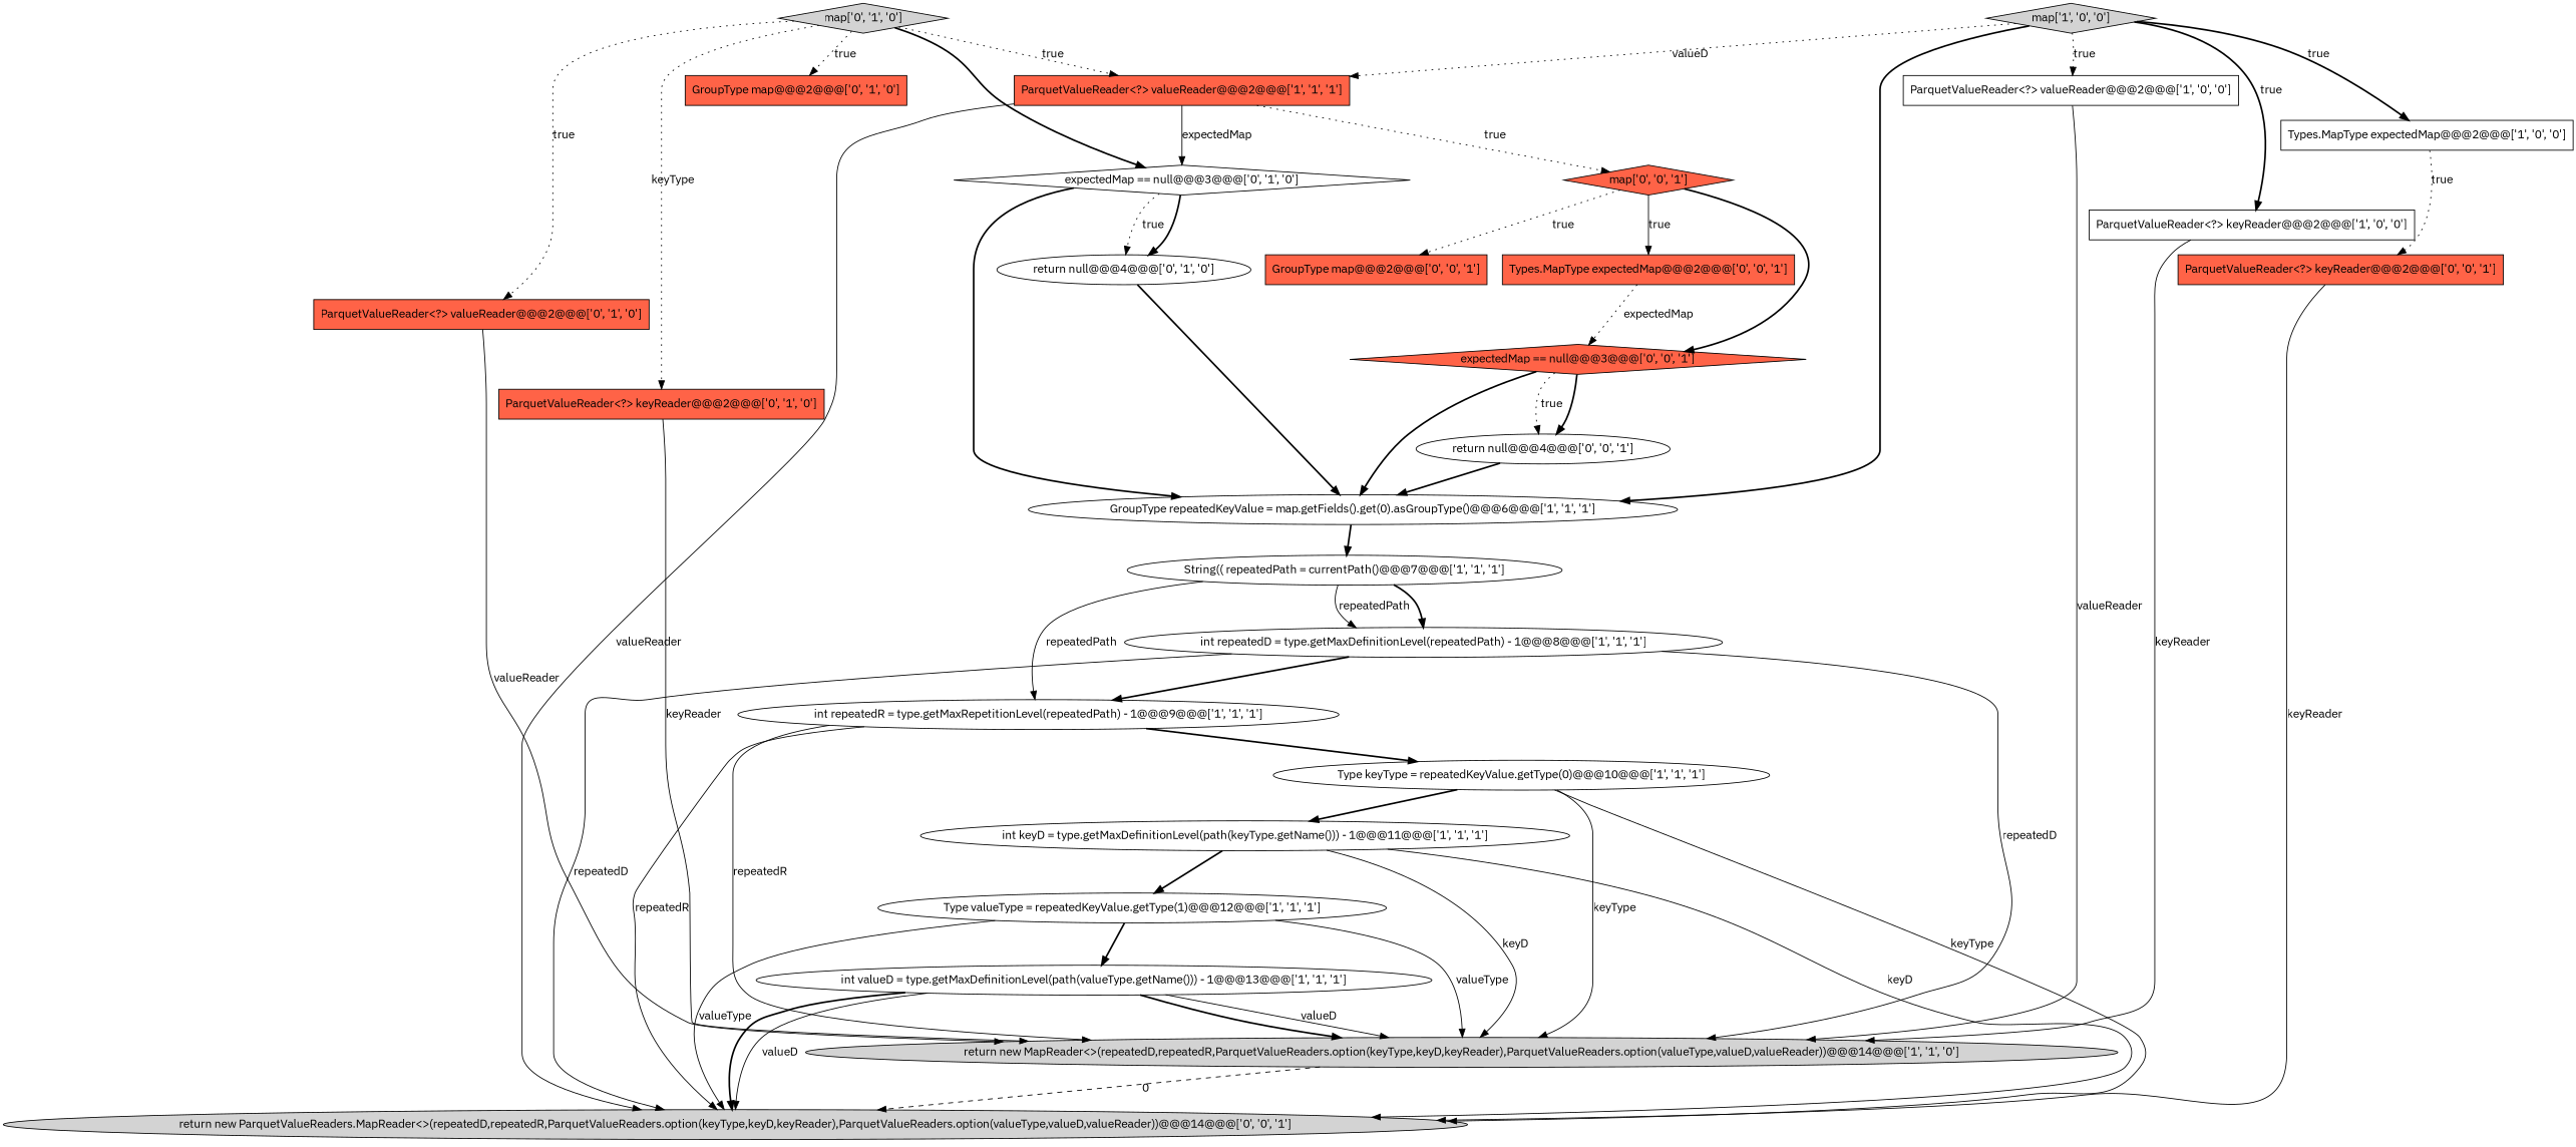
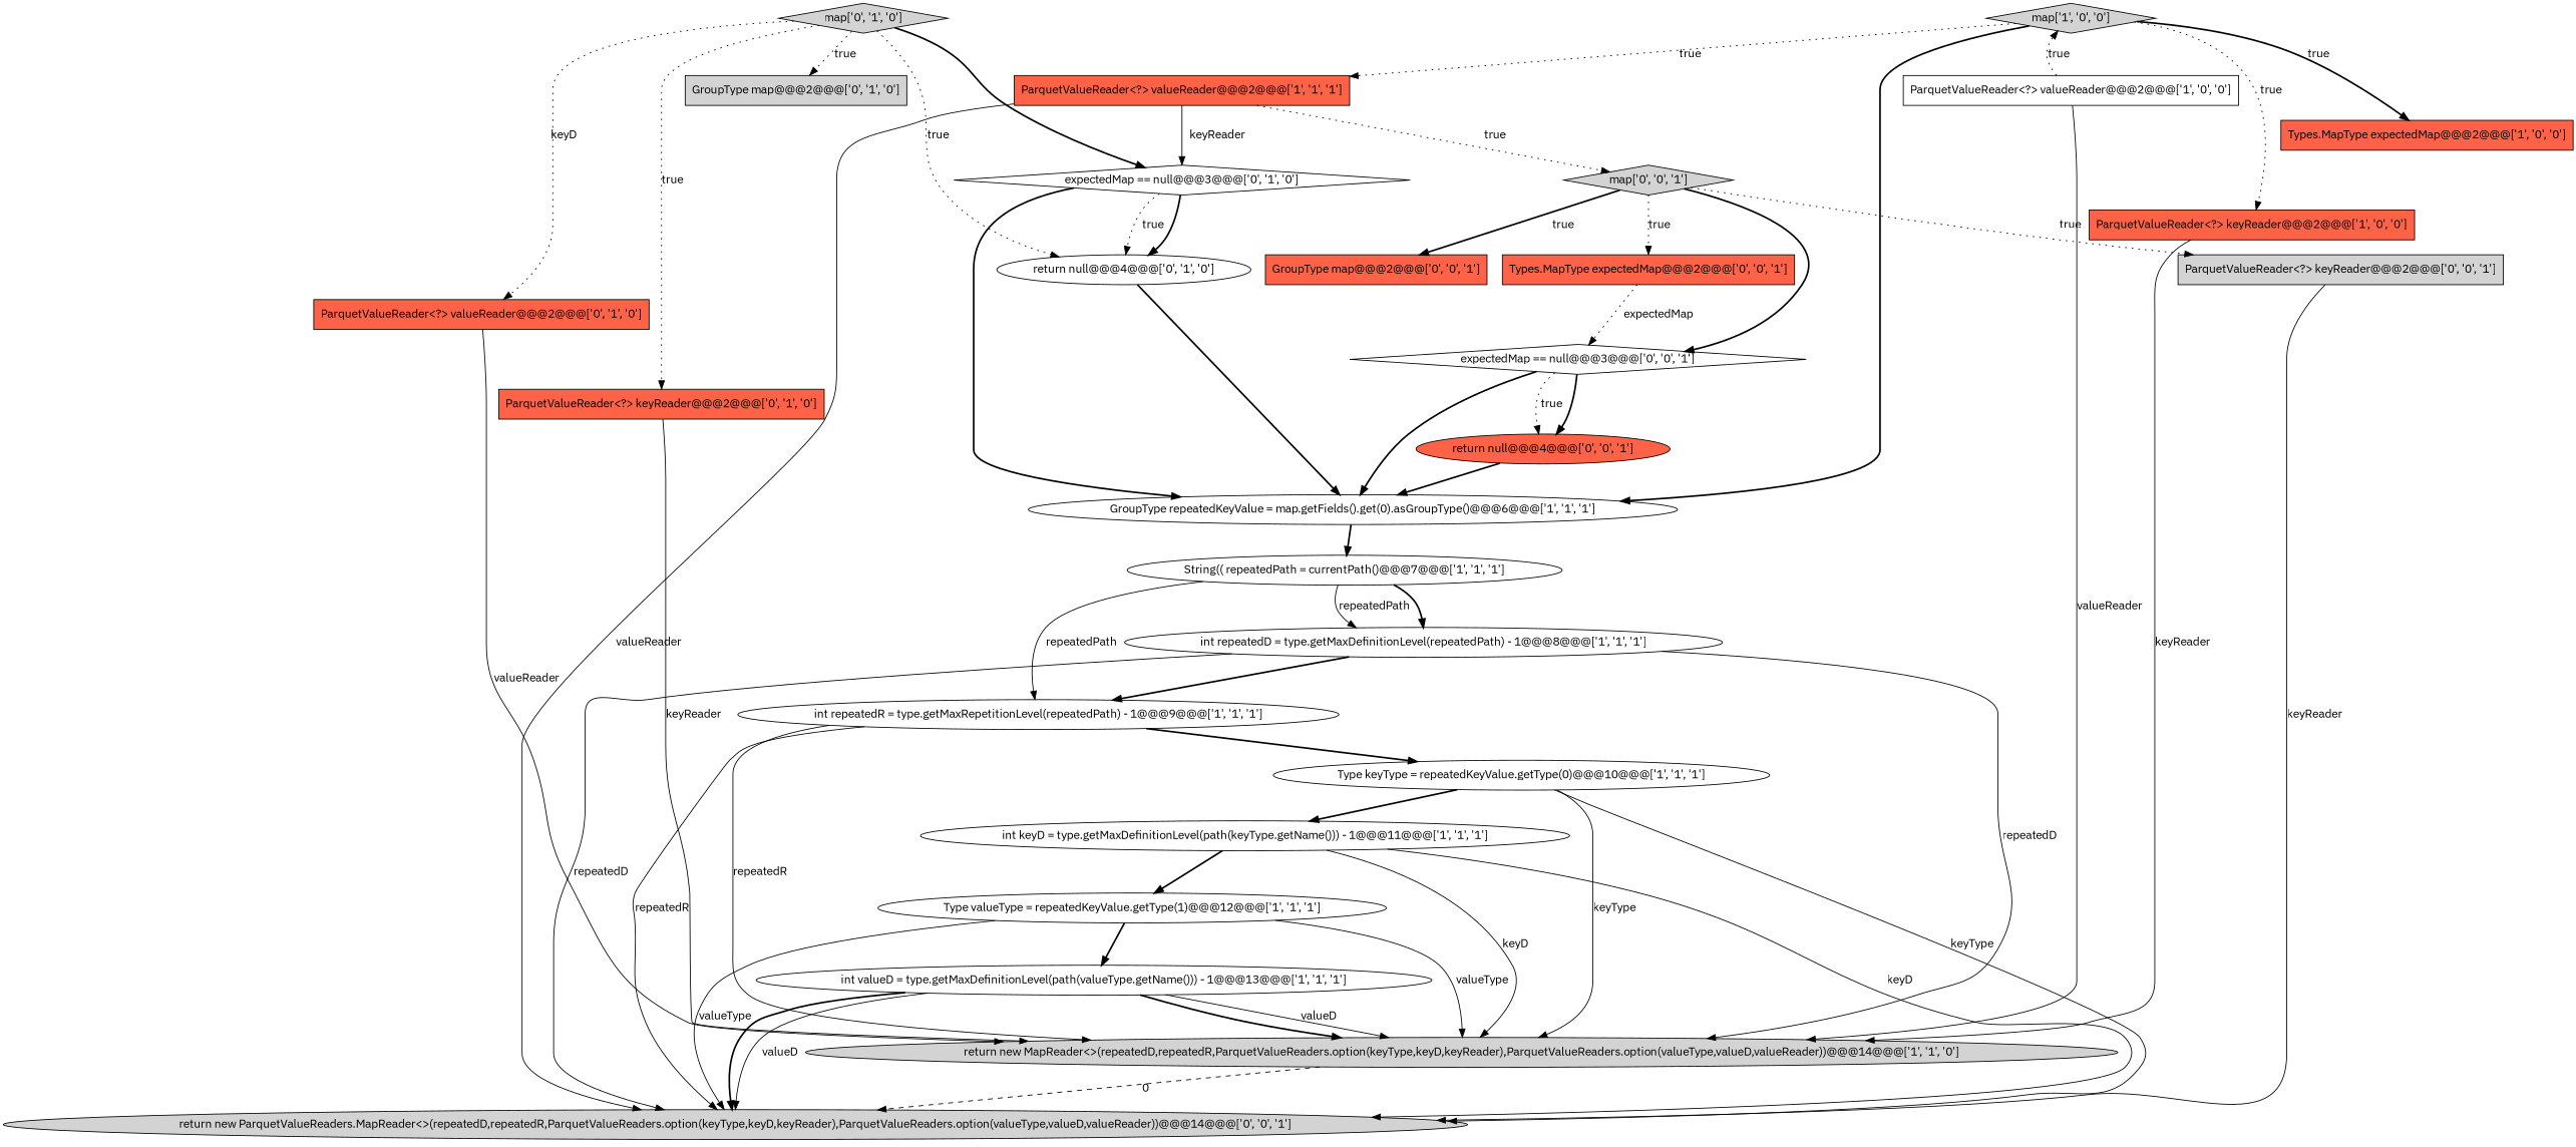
  digraph {
    fontname="IBM Plex Sans"
    node [fillcolor=white fontname="IBM Plex Sans" shape=ellipse style=filled]
    edge [fontname="IBM Plex Sans" style=solid]
    n1 [label="Type keyType = repeatedKeyValue.getType(0)@@@10@@@['1', '1', '1']"]
    n2 [fillcolor=lightgray label="return new MapReader<>(repeatedD,repeatedR,ParquetValueReaders.option(keyType,keyD,keyReader),ParquetValueReaders.option(valueType,valueD,valueReader))@@@14@@@['1', '1', '0']"]
    n3 [label="int keyD = type.getMaxDefinitionLevel(path(keyType.getName())) - 1@@@11@@@['1', '1', '1']"]
    n4 [fillcolor=lightgray label="return new ParquetValueReaders.MapReader<>(repeatedD,repeatedR,ParquetValueReaders.option(keyType,keyD,keyReader),ParquetValueReaders.option(valueType,valueD,valueReader))@@@14@@@['0', '0', '1']"]
    n5 [label="Type valueType = repeatedKeyValue.getType(1)@@@12@@@['1', '1', '1']"]
-   n6 [fillcolor=tomato label="map['0', '0', '1']" shape=diamond]
+   n6 [fillcolor=lightgray label="map['0', '0', '1']" shape=diamond]
    n7 [fillcolor=tomato label="Types.MapType expectedMap@@@2@@@['0', '0', '1']" shape=box]
-   n8 [fillcolor=tomato label="expectedMap == null@@@3@@@['0', '0', '1']" shape=diamond]
+   n8 [label="expectedMap == null@@@3@@@['0', '0', '1']" shape=diamond]
    n9 [fillcolor=tomato label="GroupType map@@@2@@@['0', '0', '1']" shape=box]
-   n10 [fillcolor=tomato label="ParquetValueReader<?> keyReader@@@2@@@['0', '0', '1']" shape=box]
+   n10 [fillcolor=lightgray label="ParquetValueReader<?> keyReader@@@2@@@['0', '0', '1']" shape=box]
    n11 [label="GroupType repeatedKeyValue = map.getFields().get(0).asGroupType()@@@6@@@['1', '1', '1']"]
-   n12 [label="return null@@@4@@@['0', '0', '1']"]
+   n12 [fillcolor=tomato label="return null@@@4@@@['0', '0', '1']"]
    n13 [fillcolor=tomato label="ParquetValueReader<?> valueReader@@@2@@@['1', '1', '1']" shape=box]
    n14 [label="expectedMap == null@@@3@@@['0', '1', '0']" shape=diamond]
    n15 [label="int valueD = type.getMaxDefinitionLevel(path(valueType.getName())) - 1@@@13@@@['1', '1', '1']"]
    n16 [label="int repeatedD = type.getMaxDefinitionLevel(repeatedPath) - 1@@@8@@@['1', '1', '1']"]
    n17 [label="int repeatedR = type.getMaxRepetitionLevel(repeatedPath) - 1@@@9@@@['1', '1', '1']"]
-   n18 [label="Types.MapType expectedMap@@@2@@@['1', '0', '0']" shape=box]
+   n18 [fillcolor=tomato label="Types.MapType expectedMap@@@2@@@['1', '0', '0']" shape=box]
    n19 [label="ParquetValueReader<?> valueReader@@@2@@@['1', '0', '0']" shape=box]
    n20 [fillcolor=lightgray label="map['1', '0', '0']" shape=diamond]
-   n21 [label="ParquetValueReader<?> keyReader@@@2@@@['1', '0', '0']" shape=box]
+   n21 [fillcolor=tomato label="ParquetValueReader<?> keyReader@@@2@@@['1', '0', '0']" shape=box]
    n22 [label="String(( repeatedPath = currentPath()@@@7@@@['1', '1', '1']"]
    n23 [label="return null@@@4@@@['0', '1', '0']"]
    n24 [fillcolor=tomato label="ParquetValueReader<?> valueReader@@@2@@@['0', '1', '0']" shape=box]
-   n25 [fillcolor=tomato label="GroupType map@@@2@@@['0', '1', '0']" shape=box]
+   n25 [fillcolor=lightgray label="GroupType map@@@2@@@['0', '1', '0']" shape=box]
    n26 [fillcolor=tomato label="ParquetValueReader<?> keyReader@@@2@@@['0', '1', '0']" shape=box]
    n27 [fillcolor=lightgray label="map['0', '1', '0']" shape=diamond]
    n1 -> n2 [label=keyType]
    n1 -> n3 [style=bold]
    n1 -> n4 [label=keyType]
    n2 -> n4 [label=0 style=dashed]
    n3 -> n2 [label=keyD]
    n3 -> n4 [label=keyD]
    n3 -> n5 [style=bold]
    n5 -> n2 [label=valueType]
    n5 -> n4 [label=valueType]
    n5 -> n15 [style=bold]
-   n6 -> n7 [label=true]
+   n6 -> n7 [label=true style=dotted]
    n6 -> n8 [style=bold]
-   n6 -> n9 [label=true style=dotted]
-   n18 -> n10 [label=true style=dotted]
+   n6 -> n9 [label=true style=bold]
+   n6 -> n10 [label=true style=dotted]
    n7 -> n8 [label=expectedMap style=dotted]
    n8 -> n11 [style=bold]
    n8 -> n12 [style=bold]
    n8 -> n12 [label=true style=dotted]
    n10 -> n4 [label=keyReader]
    n11 -> n22 [style=bold]
    n12 -> n11 [style=bold]
    n13 -> n4 [label=valueReader]
    n13 -> n6 [label=true style=dotted]
-   n13 -> n14 [label=expectedMap]
+   n13 -> n14 [label=keyReader]
    n14 -> n11 [style=bold]
    n14 -> n23 [label=true style=dotted]
    n14 -> n23 [style=bold]
    n15 -> n2 [style=bold]
    n15 -> n2 [label=valueD]
    n15 -> n4 [label=valueD]
    n15 -> n4 [style=bold]
    n16 -> n2 [label=repeatedD]
    n16 -> n4 [label=repeatedD]
    n16 -> n17 [style=bold]
    n17 -> n1 [style=bold]
    n17 -> n2 [label=repeatedR]
    n17 -> n4 [label=repeatedR]
    n19 -> n2 [label=valueReader]
    n20 -> n11 [style=bold]
-   n20 -> n13 [label=valueD style=dotted]
+   n20 -> n13 [label=true style=dotted]
    n20 -> n18 [label=true style=bold]
-   n20 -> n19 [label=true style=dotted]
-   n20 -> n21 [label=true style=bold]
+   n19 -> n20 [label=true style=dotted]
+   n20 -> n21 [label=true style=dotted]
    n21 -> n2 [label=keyReader]
    n22 -> n16 [style=bold]
    n22 -> n16 [label=repeatedPath]
    n22 -> n17 [label=repeatedPath]
    n23 -> n11 [style=bold]
    n24 -> n2 [label=valueReader]
    n26 -> n2 [label=keyReader]
-   n27 -> n13 [label=true style=dotted]
+   n27 -> n23 [label=true style=dotted]
    n27 -> n14 [style=bold]
-   n27 -> n24 [label=true style=dotted]
+   n27 -> n24 [label=keyD style=dotted]
    n27 -> n25 [label=true style=dotted]
-   n27 -> n26 [label=keyType style=dotted]
+   n27 -> n26 [label=true style=dotted]
  }
